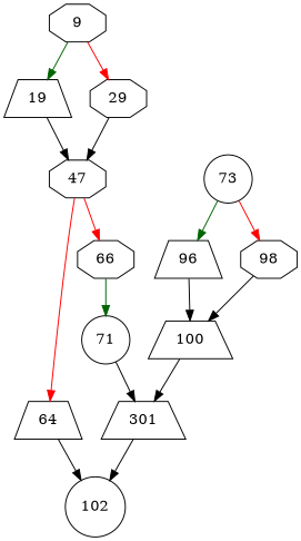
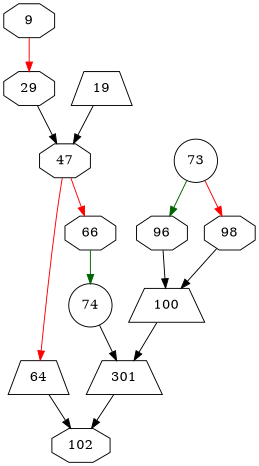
  strict digraph {
    node [shape=octagon]
    n1 [entry=true label=9]
    19 [shape=trapezium]
    29
    47
    64 [shape=trapezium]
    66
-   102 [shape=circle]
-   71 [shape=circle]
+   102
+   71 [shape=circle label=74]
    n9 [label=301 shape=trapezium]
    73 [shape=circle]
-   96 [shape=trapezium]
+   96
    98
    100 [shape=trapezium]
-   n1 -> 19 [color=darkgreen cond=true]
    n1 -> 29 [color=red cond=false]
    19 -> 47
    29 -> 47
    47 -> 64 [color=red cond=true]
    47 -> 66 [color=red cond=false]
    64 -> 102
    66 -> 71 [color=darkgreen cond=true]
    71 -> n9
    n9 -> 102
    73 -> 96 [color=darkgreen cond=true]
    73 -> 98 [color=red cond=false]
    96 -> 100
    98 -> 100
    100 -> n9
  }
